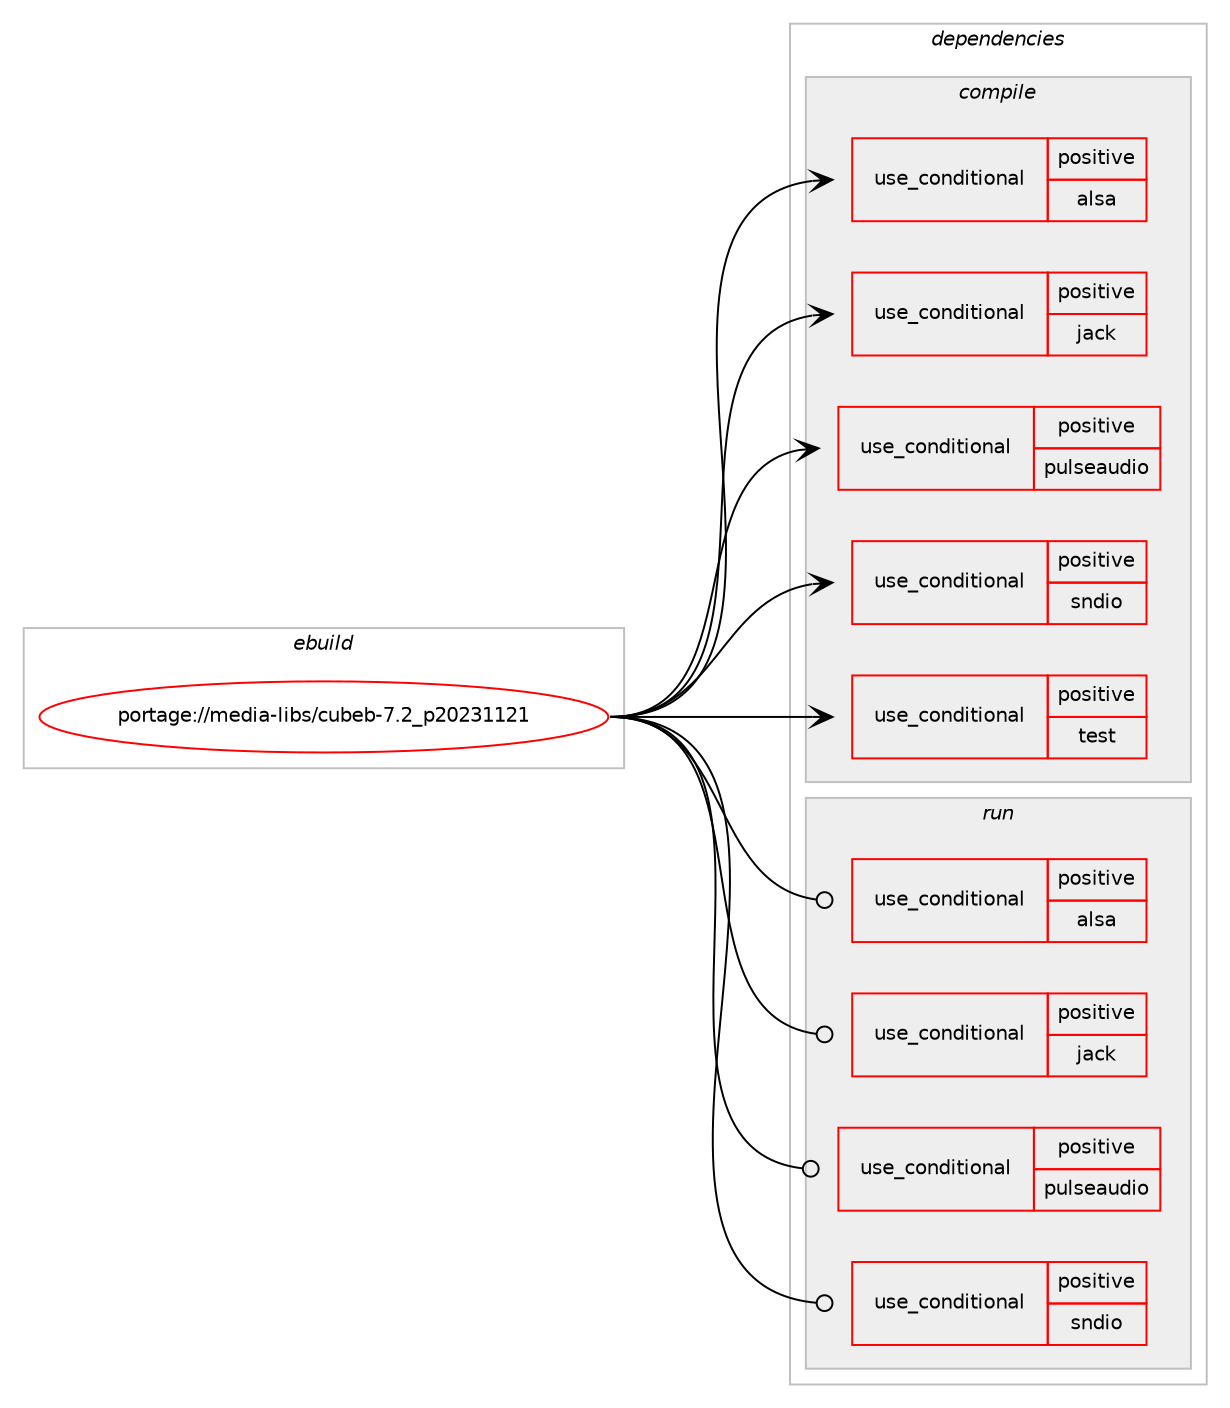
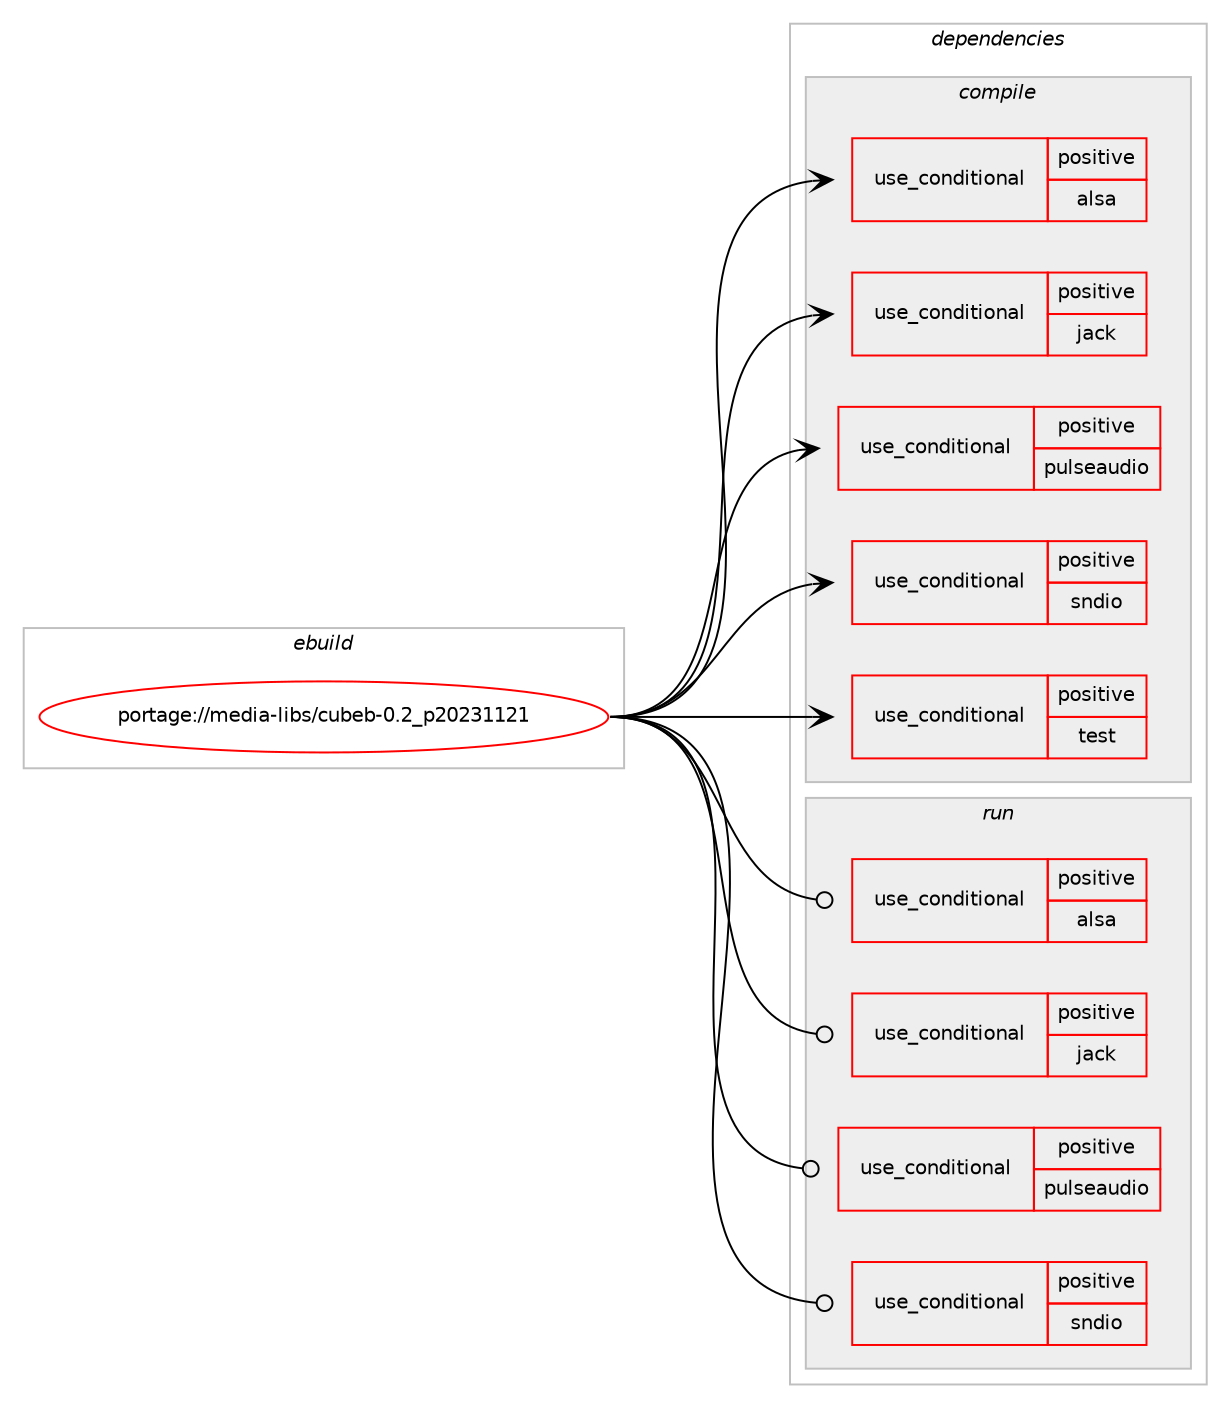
  digraph {
    compound=true
    concentrate=true
    fontname="DejaVu Sans"
    fontsize=10
    newrank=true
    rankdir=LR
    ranksep=1.5
    node [color=red fontname="DejaVu Sans" fontsize=10 shape=none]
    edge [arrowhead=vee headport=w style=solid tailport=e weight=20 fontname="DejaVu Sans"]
-   n1 [label="portage://media-libs/cubeb-7.2_p20231121" width=4 shape=""]
+   n1 [label="portage://media-libs/cubeb-0.2_p20231121" width=4 shape=""]
    n2 [label=<<TABLE BORDER="0" CELLBORDER="1" CELLSPACING="0" CELLPADDING="4"><TR><TD ROWSPAN="3" CELLPADDING="10">use_conditional</TD></TR><TR><TD>positive</TD></TR><TR><TD>alsa</TD></TR></TABLE>>]
    n3 [label=<<TABLE BORDER="0" CELLBORDER="1" CELLSPACING="0" CELLPADDING="4"><TR><TD ROWSPAN="3" CELLPADDING="10">use_conditional</TD></TR><TR><TD>positive</TD></TR><TR><TD>jack</TD></TR></TABLE>>]
    n4 [label=<<TABLE BORDER="0" CELLBORDER="1" CELLSPACING="0" CELLPADDING="4"><TR><TD ROWSPAN="3" CELLPADDING="10">use_conditional</TD></TR><TR><TD>positive</TD></TR><TR><TD>pulseaudio</TD></TR></TABLE>>]
    n5 [label=<<TABLE BORDER="0" CELLBORDER="1" CELLSPACING="0" CELLPADDING="4"><TR><TD ROWSPAN="3" CELLPADDING="10">use_conditional</TD></TR><TR><TD>positive</TD></TR><TR><TD>sndio</TD></TR></TABLE>>]
    n6 [label=<<TABLE BORDER="0" CELLBORDER="1" CELLSPACING="0" CELLPADDING="4"><TR><TD ROWSPAN="3" CELLPADDING="10">use_conditional</TD></TR><TR><TD>positive</TD></TR><TR><TD>test</TD></TR></TABLE>>]
    n7 [label=<<TABLE BORDER="0" CELLBORDER="1" CELLSPACING="0" CELLPADDING="4"><TR><TD ROWSPAN="3" CELLPADDING="10">use_conditional</TD></TR><TR><TD>positive</TD></TR><TR><TD>alsa</TD></TR></TABLE>>]
    n8 [label=<<TABLE BORDER="0" CELLBORDER="1" CELLSPACING="0" CELLPADDING="4"><TR><TD ROWSPAN="3" CELLPADDING="10">use_conditional</TD></TR><TR><TD>positive</TD></TR><TR><TD>jack</TD></TR></TABLE>>]
    n9 [label=<<TABLE BORDER="0" CELLBORDER="1" CELLSPACING="0" CELLPADDING="4"><TR><TD ROWSPAN="3" CELLPADDING="10">use_conditional</TD></TR><TR><TD>positive</TD></TR><TR><TD>pulseaudio</TD></TR></TABLE>>]
    n10 [label=<<TABLE BORDER="0" CELLBORDER="1" CELLSPACING="0" CELLPADDING="4"><TR><TD ROWSPAN="3" CELLPADDING="10">use_conditional</TD></TR><TR><TD>positive</TD></TR><TR><TD>sndio</TD></TR></TABLE>>]
    subgraph cluster_1 {
      color=gray
      label=<<i>ebuild</i>>
      rank=same
      n1
    }
    subgraph cluster_2 {
      color=gray
      label=<<i>dependencies</i>>
      subgraph cluster_3 {
        color=gray
        fillcolor="#eeeeee"
        label=<<i>compile</i>>
        style=filled
        subgraph sub_4 {
          color=gray
          fillcolor="#eeeeee"
          label=<<i>compile</i>>
          style=filled
          n2
        }
        subgraph sub_5 {
          color=gray
          fillcolor="#eeeeee"
          label=<<i>compile</i>>
          style=filled
          n3
        }
        subgraph sub_6 {
          color=gray
          fillcolor="#eeeeee"
          label=<<i>compile</i>>
          style=filled
          n4
        }
        subgraph sub_7 {
          color=gray
          fillcolor="#eeeeee"
          label=<<i>compile</i>>
          style=filled
          n5
        }
        subgraph sub_8 {
          color=gray
          fillcolor="#eeeeee"
          label=<<i>compile</i>>
          style=filled
          n6
        }
      }
      subgraph cluster_9 {
        color=gray
        fillcolor="#eeeeee"
        label=<<i>compile and run</i>>
        style=filled
      }
      subgraph cluster_10 {
        color=gray
        fillcolor="#eeeeee"
        label=<<i>run</i>>
        style=filled
        subgraph sub_11 {
          color=gray
          fillcolor="#eeeeee"
          label=<<i>run</i>>
          style=filled
          n7
        }
        subgraph sub_12 {
          color=gray
          fillcolor="#eeeeee"
          label=<<i>run</i>>
          style=filled
          n8
        }
        subgraph sub_13 {
          color=gray
          fillcolor="#eeeeee"
          label=<<i>run</i>>
          style=filled
          n9
        }
        subgraph sub_14 {
          color=gray
          fillcolor="#eeeeee"
          label=<<i>run</i>>
          style=filled
          n10
        }
      }
    }
    subgraph cluster_15 {
      color=gray
      label=<<i>candidates</i>>
      rank=same
    }
    n1 -> n2
    n1 -> n3
    n1 -> n4
    n1 -> n5
    n1 -> n6
    n1 -> n7 [arrowhead=odot]
    n1 -> n8 [arrowhead=odot]
    n1 -> n9 [arrowhead=odot]
    n1 -> n10 [arrowhead=odot]
  }
